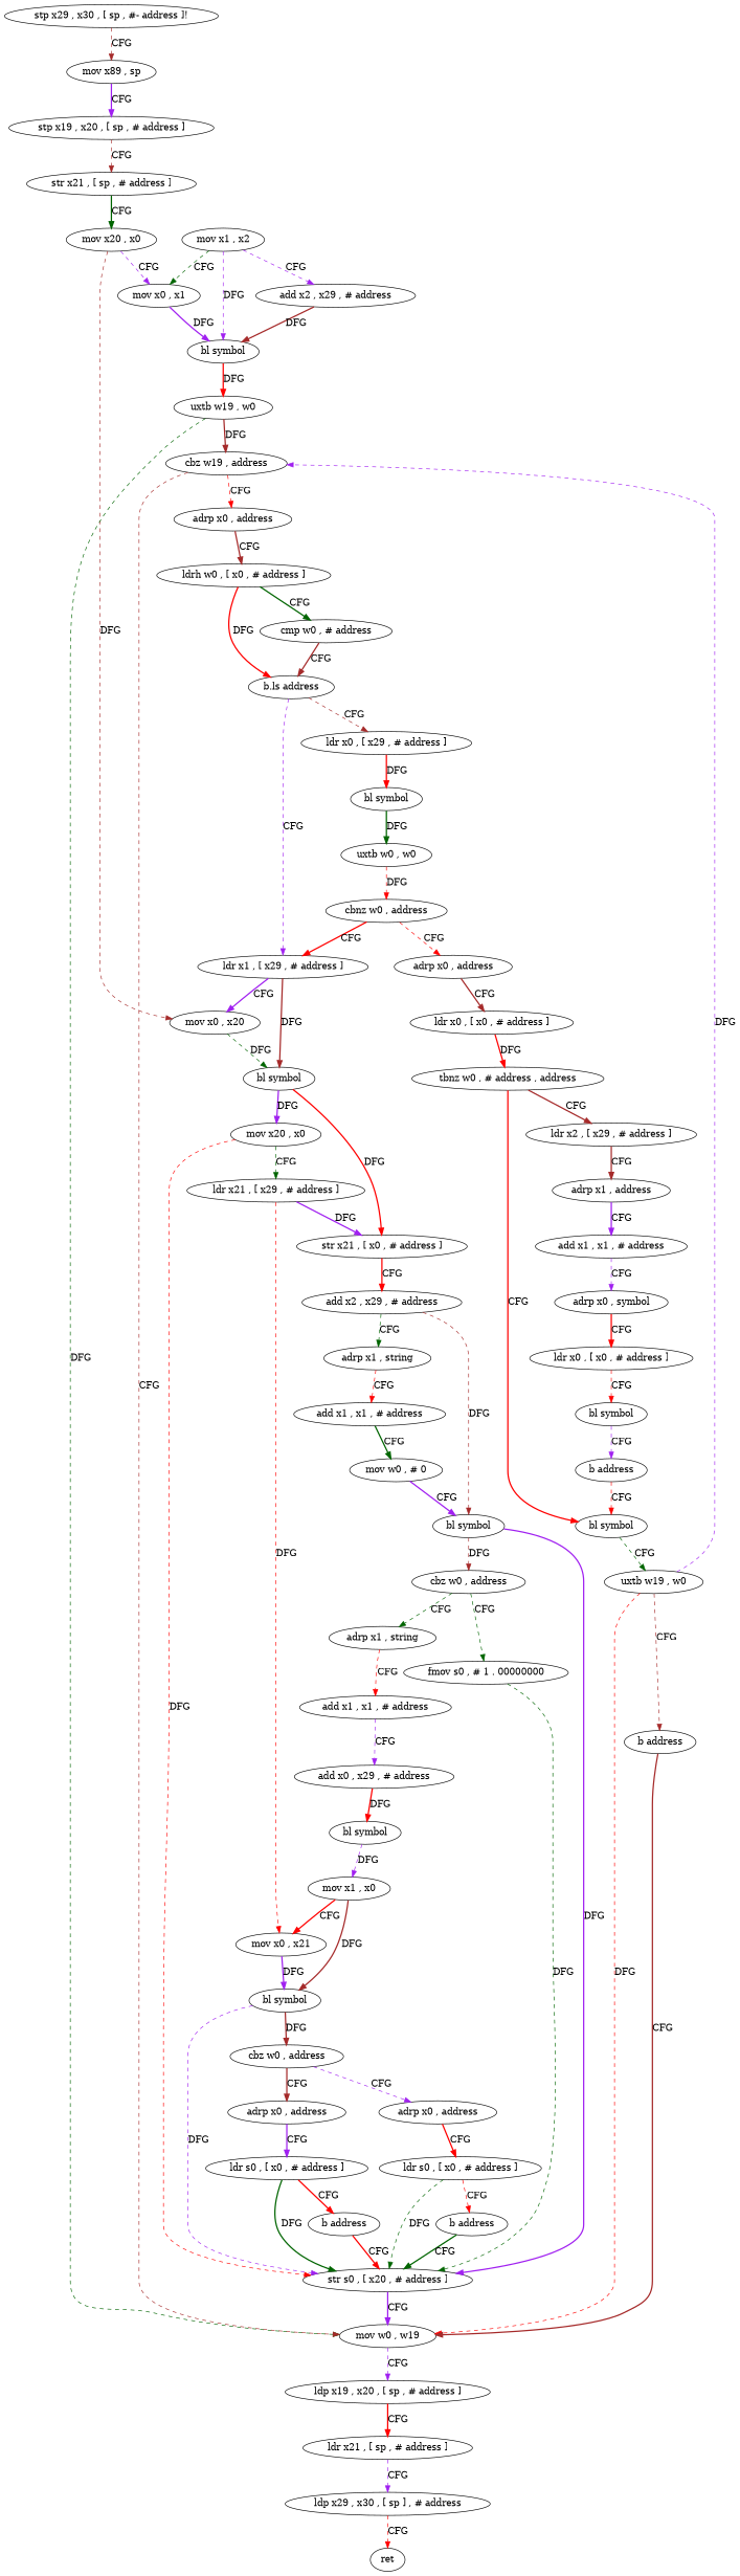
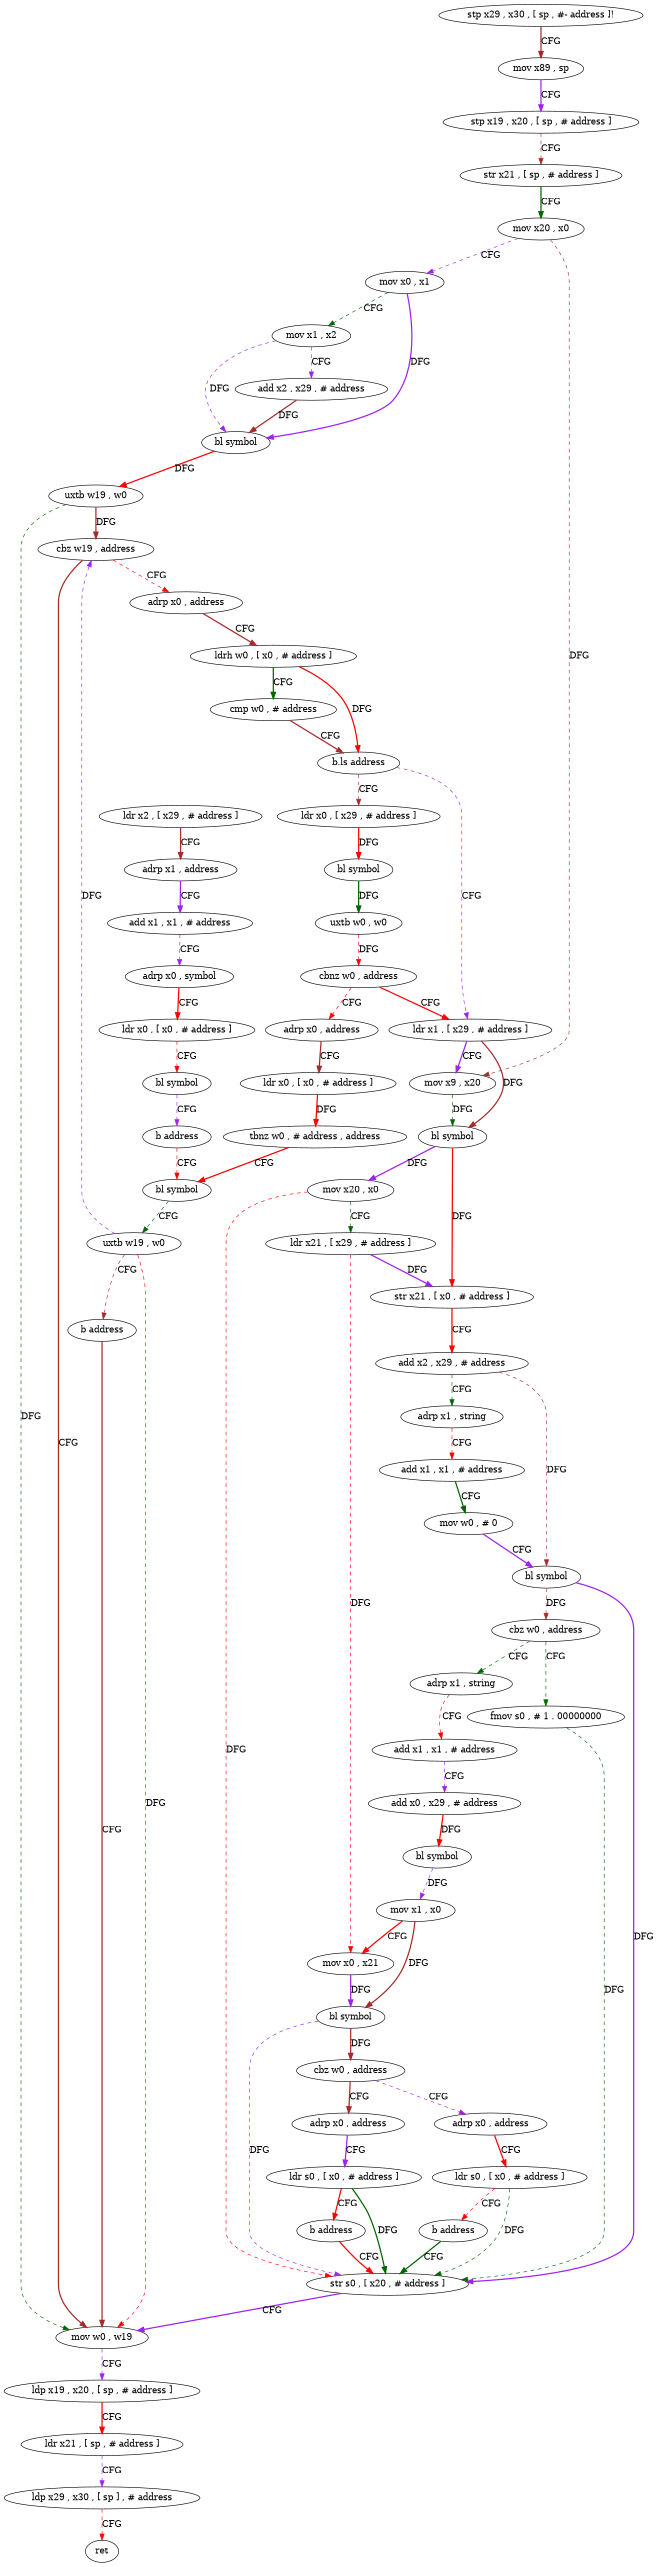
  digraph {
    edge [color=red style=bold]
    n1 [label="stp x29 , x30 , [ sp , #- address ]!"]
    n2 [label="mov x89 , sp"]
    n3 [label="stp x19 , x20 , [ sp , # address ]"]
    n4 [label="str x21 , [ sp , # address ]"]
    n5 [label="mov x20 , x0"]
    n6 [label="mov x0 , x1"]
-   n7 [label="mov x0 , x20"]
+   n7 [label="mov x9 , x20"]
    n8 [label="mov x1 , x2"]
    n9 [label="bl symbol"]
    n10 [label="bl symbol"]
    n11 [label="add x2 , x29 , # address"]
    n12 [label="uxtb w19 , w0"]
    n13 [label="cbz w19 , address"]
    n14 [label="mov w0 , w19"]
    n15 [label="adrp x0 , address"]
    n16 [label="ldp x19 , x20 , [ sp , # address ]"]
    n17 [label="ldrh w0 , [ x0 , # address ]"]
    n18 [label="ldr x21 , [ sp , # address ]"]
    n19 [label=ret]
    n20 [label="cmp w0 , # address"]
    n21 [label="b.ls address"]
    n22 [label="ldp x29 , x30 , [ sp ] , # address"]
    n23 [label="ldr x1 , [ x29 , # address ]"]
    n24 [label="ldr x0 , [ x29 , # address ]"]
    n25 [label="bl symbol"]
    n26 [label="mov x20 , x0"]
    n27 [label="str x21 , [ x0 , # address ]"]
    n28 [label="uxtb w0 , w0"]
    n29 [label="ldr x21 , [ x29 , # address ]"]
    n30 [label="str s0 , [ x20 , # address ]"]
    n31 [label="add x2 , x29 , # address"]
    n32 [label="mov x0 , x21"]
    n33 [label="bl symbol"]
    n34 [label="adrp x1 , string"]
    n35 [label="bl symbol"]
    n36 [label="add x1 , x1 , # address"]
    n37 [label="cbz w0 , address"]
    n38 [label="mov w0 , # 0"]
    n39 [label="adrp x1 , string"]
    n40 [label="fmov s0 , # 1 . 00000000"]
    n41 [label="add x1 , x1 , # address"]
    n42 [label="add x0 , x29 , # address"]
    n43 [label="cbnz w0 , address"]
    n44 [label="adrp x0 , address"]
    n45 [label="ldr x0 , [ x0 , # address ]"]
    n46 [label="tbnz w0 , # address , address"]
    n47 [label="bl symbol"]
    n48 [label="mov x1 , x0"]
    n49 [label="cbz w0 , address"]
    n50 [label="adrp x0 , address"]
    n51 [label="adrp x0 , address"]
    n52 [label="ldr s0 , [ x0 , # address ]"]
    n53 [label="ldr s0 , [ x0 , # address ]"]
    n54 [label="b address"]
    n55 [label="b address"]
    n56 [label="ldr x2 , [ x29 , # address ]"]
    n57 [label="bl symbol"]
    n58 [label="adrp x1 , address"]
    n59 [label="uxtb w19 , w0"]
    n60 [label="add x1 , x1 , # address"]
    n61 [label="b address"]
    n62 [label="adrp x0 , symbol"]
    n63 [label="ldr x0 , [ x0 , # address ]"]
    n64 [label="bl symbol"]
    n65 [label="b address"]
-   n1 -> n2 [color=brown label=CFG style=dashed]
+   n1 -> n2 [color=brown label=CFG]
    n2 -> n3 [color=purple label=CFG]
    n3 -> n4 [color=brown label=CFG style=dashed]
    n4 -> n5 [color=darkgreen label=CFG]
    n5 -> n6 [color=purple label=CFG style=dashed]
    n5 -> n7 [color=brown label=DFG style=dashed]
-   n8 -> n6 [color=darkgreen label=CFG style=dashed]
+   n6 -> n8 [color=darkgreen label=CFG style=dashed]
    n6 -> n9 [color=purple label=DFG]
    n7 -> n10 [color=darkgreen label=DFG style=dashed]
    n8 -> n9 [color=purple label=DFG style=dashed]
    n8 -> n11 [color=purple label=CFG style=dashed]
    n9 -> n12 [label=DFG]
    n10 -> n26 [color=purple label=DFG]
    n10 -> n27 [label=DFG]
    n11 -> n9 [color=brown label=DFG]
    n12 -> n13 [color=brown label=DFG]
    n12 -> n14 [color=darkgreen label=DFG style=dashed]
-   n13 -> n14 [color=brown label=CFG style=dashed]
+   n13 -> n14 [color=brown label=CFG]
    n13 -> n15 [label=CFG style=dashed]
    n14 -> n16 [color=purple label=CFG style=dashed]
    n15 -> n17 [color=brown label=CFG]
    n16 -> n18 [label=CFG]
    n17 -> n20 [color=darkgreen label=CFG]
    n17 -> n21 [label=DFG]
    n18 -> n22 [color=purple label=CFG style=dashed]
    n20 -> n21 [color=brown label=CFG]
    n21 -> n23 [color=purple label=CFG style=dashed]
    n21 -> n24 [color=brown label=CFG style=dashed]
    n22 -> n19 [label=CFG style=dashed]
    n23 -> n7 [color=purple label=CFG]
    n23 -> n10 [color=brown label=DFG]
    n24 -> n25 [label=DFG]
    n25 -> n28 [color=darkgreen label=DFG]
    n26 -> n29 [color=darkgreen label=CFG style=dashed]
    n26 -> n30 [label=DFG style=dashed]
    n27 -> n31 [label=CFG]
    n28 -> n43 [label=DFG style=dashed]
    n29 -> n27 [color=purple label=DFG]
    n29 -> n32 [label=DFG style=dashed]
    n30 -> n14 [color=purple label=CFG]
    n31 -> n34 [color=darkgreen label=CFG style=dashed]
    n31 -> n35 [color=brown label=DFG style=dashed]
    n32 -> n33 [color=purple label=DFG]
    n33 -> n30 [color=purple label=DFG style=dashed]
    n33 -> n49 [color=brown label=DFG]
    n34 -> n36 [label=CFG style=dashed]
    n35 -> n30 [color=purple label=DFG]
    n35 -> n37 [color=brown label=DFG style=dashed]
    n36 -> n38 [color=darkgreen label=CFG]
    n37 -> n39 [color=darkgreen label=CFG style=dashed]
    n37 -> n40 [color=darkgreen label=CFG style=dashed]
    n38 -> n35 [color=purple label=CFG]
    n39 -> n41 [label=CFG style=dashed]
    n40 -> n30 [color=darkgreen label=DFG style=dashed]
    n41 -> n42 [color=purple label=CFG style=dashed]
    n42 -> n47 [label=DFG]
    n43 -> n23 [label=CFG]
    n43 -> n44 [label=CFG style=dashed]
    n44 -> n45 [color=brown label=CFG]
    n45 -> n46 [label=DFG]
-   n46 -> n56 [color=brown label=CFG]
    n46 -> n57 [label=CFG]
    n47 -> n48 [color=purple label=DFG style=dashed]
    n48 -> n32 [label=CFG]
    n48 -> n33 [color=brown label=DFG]
    n49 -> n50 [color=brown label=CFG]
    n49 -> n51 [color=purple label=CFG style=dashed]
    n50 -> n52 [color=purple label=CFG]
    n51 -> n53 [label=CFG]
    n52 -> n30 [color=darkgreen label=DFG]
    n52 -> n54 [label=CFG]
    n53 -> n30 [color=darkgreen label=DFG style=dashed]
    n53 -> n55 [label=CFG style=dashed]
    n54 -> n30 [label=CFG]
    n55 -> n30 [color=darkgreen label=CFG]
    n56 -> n58 [color=brown label=CFG]
    n57 -> n59 [color=darkgreen label=CFG style=dashed]
    n58 -> n60 [color=purple label=CFG]
    n59 -> n13 [color=purple label=DFG style=dashed]
    n59 -> n14 [label=DFG style=dashed]
    n59 -> n61 [color=brown label=CFG style=dashed]
    n60 -> n62 [color=purple label=CFG style=dashed]
    n61 -> n14 [color=brown label=CFG]
    n62 -> n63 [label=CFG]
    n63 -> n64 [label=CFG style=dashed]
    n64 -> n65 [color=purple label=CFG style=dashed]
    n65 -> n57 [label=CFG style=dashed]
  }
